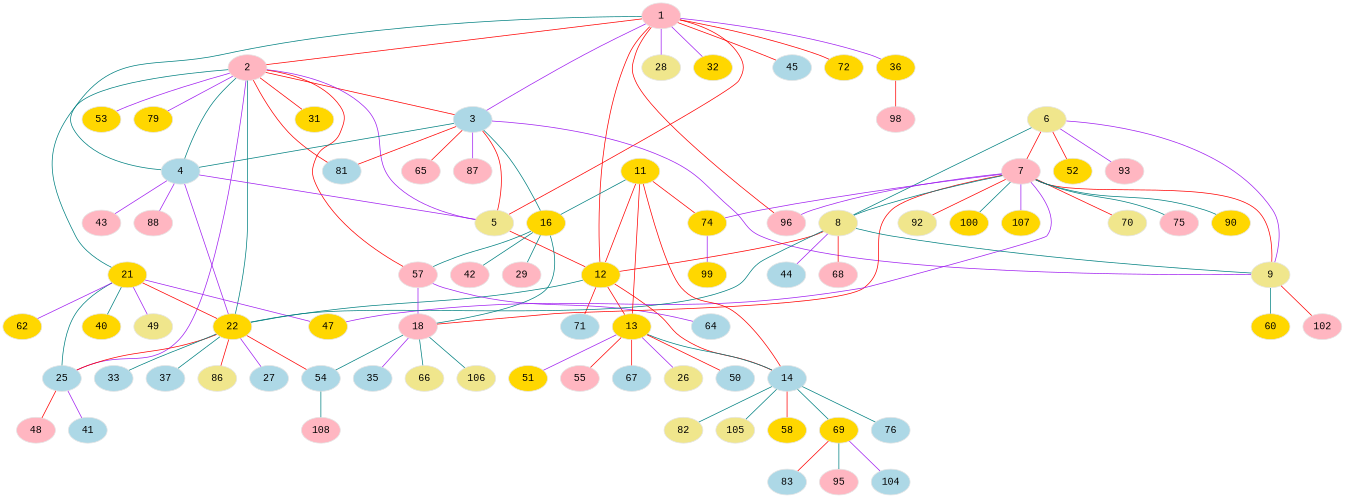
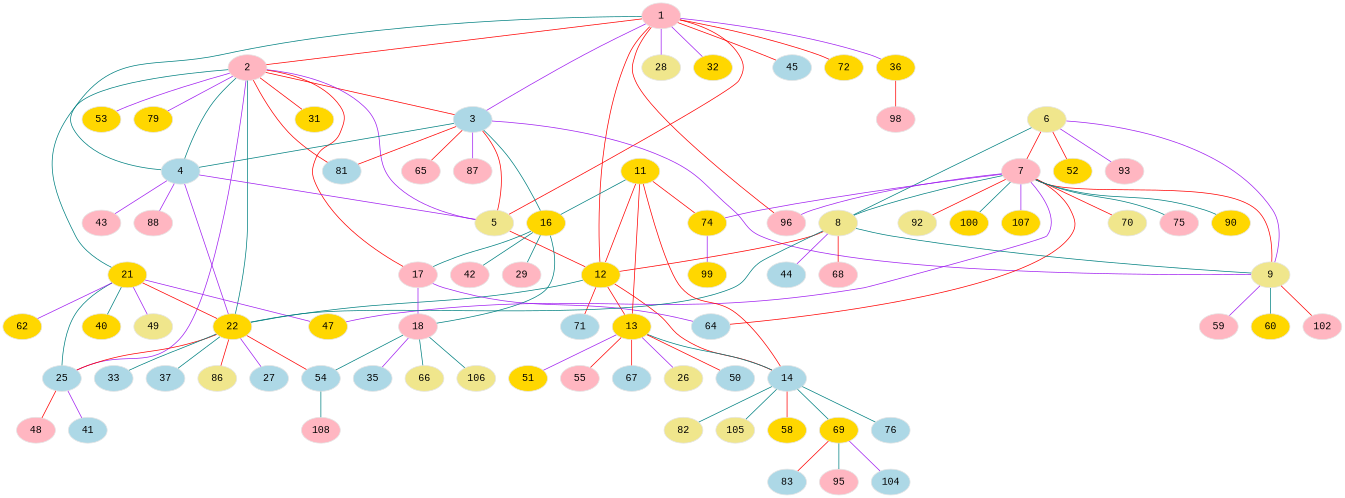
  graph {
    fontname="Liberation Mono"
    node [color=gray90 fillcolor=gold fontname="Liberation Mono" style=filled]
    edge [color=red fontname="Liberation Mono"]
    1 [fillcolor=lightpink super="+101"]
    2 [fillcolor=lightpink super="+23"]
    3 [fillcolor=lightblue super="+89"]
    4 [fillcolor=lightblue super="+103"]
    5 [fillcolor=khaki super="+80"]
    12 [super="+30"]
    28 [fillcolor=khaki]
    32
    36 [super="+61"]
    45 [fillcolor=lightblue]
    72 [super="+84"]
    96 [fillcolor=lightpink]
-   17 [fillcolor=lightpink super="+20" label=57]
+   17 [fillcolor=lightpink super="+20"]
    21 [super="+46"]
    22 [super="+24"]
    25 [fillcolor=lightblue super="+57"]
    31 [super="+97"]
    53
    79
    81 [fillcolor=lightblue]
    9 [fillcolor=khaki super="+91"]
    16 [super="+38"]
    65 [fillcolor=lightpink]
    87 [fillcolor=lightpink]
    43 [fillcolor=lightpink]
    88 [fillcolor=lightpink]
    13 [super="+15"]
    14 [fillcolor=lightblue super="+56"]
    71 [fillcolor=lightblue]
    98 [fillcolor=lightpink]
    18 [fillcolor=lightpink super="+19"]
    64 [fillcolor=lightblue]
    47
    40
    49 [fillcolor=khaki]
    62
    54 [fillcolor=lightblue]
    27 [fillcolor=lightblue]
    33 [fillcolor=lightblue]
    37 [fillcolor=lightblue]
    86 [fillcolor=khaki]
    41 [fillcolor=lightblue]
    48 [fillcolor=lightpink super="+85"]
+   59 [fillcolor=lightpink]
    60
    102 [fillcolor=lightpink]
    29 [fillcolor=lightpink]
    42 [fillcolor=lightpink super="+63"]
    6 [fillcolor=khaki super="+39"]
    7 [fillcolor=lightpink super="+10"]
    8 [fillcolor=khaki super="+73"]
    52
    93 [fillcolor=lightpink]
    70 [fillcolor=khaki]
    74
    75 [fillcolor=lightpink]
    90
    92 [fillcolor=khaki]
    100
    107
    44 [fillcolor=lightblue]
    68 [fillcolor=lightpink]
    35 [fillcolor=lightblue]
    66 [fillcolor=khaki]
    106 [fillcolor=khaki]
    99
    11 [super="+94"]
    26 [fillcolor=khaki]
    50 [fillcolor=lightblue]
    51 [super="+78"]
    55 [fillcolor=lightpink]
    67 [fillcolor=lightblue]
    58
    69 [super="+77"]
    76 [fillcolor=lightblue]
    82 [fillcolor=khaki]
    105 [fillcolor=khaki]
    83 [fillcolor=lightblue]
    95 [fillcolor=lightpink]
    104 [fillcolor=lightblue]
    108 [fillcolor=lightpink]
    1 -- 2
    1 -- 3 [color=purple]
    1 -- 4 [color=teal]
    1 -- 5
    1 -- 12
    1 -- 28 [color=purple]
    1 -- 32 [color=purple]
    1 -- 36 [color=purple]
    1 -- 45
    1 -- 72
    1 -- 96
    2 -- 3
    2 -- 4 [color=teal]
    2 -- 5 [color=purple]
    2 -- 17
    2 -- 21 [color=teal]
    2 -- 22 [color=teal weight=2]
    2 -- 25 [color=purple]
    2 -- 31
    2 -- 53 [color=purple]
    2 -- 79 [color=purple]
    2 -- 81
    3 -- 4 [color=teal]
    3 -- 5
    3 -- 81
    3 -- 9 [color=purple]
    3 -- 16 [color=teal]
    3 -- 65
    3 -- 87 [color=purple]
    4 -- 5 [color=purple]
    4 -- 22 [color=purple]
    4 -- 43 [color=purple]
    4 -- 88 [color=purple]
    5 -- 12
    12 -- 22 [color=teal]
    12 -- 13 [weight=2]
    12 -- 14
    12 -- 71
    36 -- 98
    17 -- 18 [color=purple weight=4]
    17 -- 64 [color=purple]
    21 -- 22 [weight=2]
    21 -- 25 [color=teal]
    21 -- 47 [color=purple]
    21 -- 40 [color=teal]
    21 -- 49 [color=purple]
    21 -- 62 [color=purple]
    22 -- 25 [weight=2]
    22 -- 54
    22 -- 27 [color=purple]
    22 -- 33 [color=teal]
    22 -- 37 [color=teal]
    22 -- 86
    25 -- 41 [color=purple]
    25 -- 48
+   9 -- 59 [color=purple]
    9 -- 60 [color=teal]
    9 -- 102
    16 -- 17 [color=teal weight=2]
    16 -- 18 [color=teal weight=2]
    16 -- 29 [color=teal]
    16 -- 42 [color=teal]
    13 -- 14 [color=teal weight=2]
    13 -- 26 [color=purple]
    13 -- 50
    13 -- 51 [color=purple]
    13 -- 55
    13 -- 67
    14 -- 58
    14 -- 69 [color=teal]
    14 -- 76 [color=teal]
    14 -- 82 [color=teal]
    14 -- 105 [color=teal]
    18 -- 54 [color=teal]
    18 -- 35 [color=purple]
    18 -- 66 [color=teal]
    18 -- 106 [color=teal]
    54 -- 108 [color=teal]
    6 -- 9 [color=purple]
    6 -- 7 [weight=2]
    6 -- 8 [color=teal]
    6 -- 52
    6 -- 93 [color=purple]
    7 -- 96 [color=purple]
    7 -- 9 [weight=2]
-   7 -- 18
+   7 -- 64
    7 -- 47 [color=purple]
    7 -- 8 [color=teal weight=2]
    7 -- 70
    7 -- 74 [color=purple]
    7 -- 75 [color=teal]
    7 -- 90 [color=teal]
    7 -- 92
    7 -- 100 [color=teal]
    7 -- 107 [color=purple]
    8 -- 12
    8 -- 22 [color=teal]
    8 -- 9 [color=teal]
    8 -- 44 [color=purple]
    8 -- 68
    74 -- 99 [color=purple]
    11 -- 12
    11 -- 16 [color=teal]
    11 -- 13 [weight=2]
    11 -- 14
    11 -- 74
    69 -- 83
    69 -- 95 [color=teal]
    69 -- 104 [color=purple]
  }
